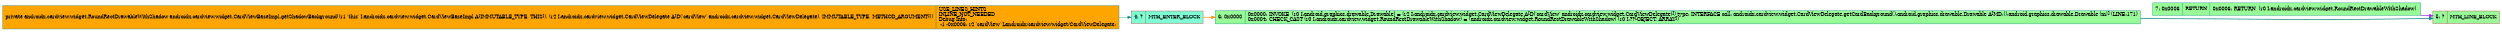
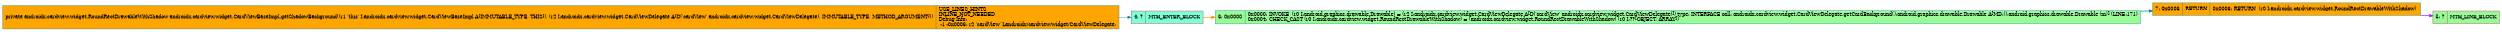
  digraph {
    rankdir=LR
    node [color=teal fillcolor=palegreen shape=record style=filled]
    edge [color=teal style=bold]
    n1 [color=brown fillcolor=aquamarine label="{4\:\ ?|MTH_ENTER_BLOCK\l}"]
    n2 [label="{6\:\ 0x0000|0x0000: INVOKE  (r0 I:android.graphics.drawable.Drawable) = (r2 I:androidx.cardview.widget.CardViewDelegate A[D('cardView' androidx.cardview.widget.CardViewDelegate)]) type: INTERFACE call: androidx.cardview.widget.CardViewDelegate.getCardBackground():android.graphics.drawable.Drawable A[MD:():android.graphics.drawable.Drawable (m)] (LINE:171)\l0x0004: CHECK_CAST (r0 I:androidx.cardview.widget.RoundRectDrawableWithShadow) = (androidx.cardview.widget.RoundRectDrawableWithShadow) (r0 I:??[OBJECT, ARRAY]) \l}"]
-   n3 [label="{7\:\ 0x0006|RETURN\l|0x0006: RETURN  (r0 I:androidx.cardview.widget.RoundRectDrawableWithShadow) \l}"]
+   n3 [fillcolor=orange label="{7\:\ 0x0006|RETURN\l|0x0006: RETURN  (r0 I:androidx.cardview.widget.RoundRectDrawableWithShadow) \l}"]
    n4 [color=brown label="{5\:\ ?|MTH_LINE_BLOCK\l}"]
    n5 [fillcolor=orange label="{private androidx.cardview.widget.RoundRectDrawableWithShadow androidx.cardview.widget.CardViewBaseImpl.getShadowBackground((r1 'this' I:androidx.cardview.widget.CardViewBaseImpl A[IMMUTABLE_TYPE, THIS]), (r2 I:androidx.cardview.widget.CardViewDelegate A[D('cardView' androidx.cardview.widget.CardViewDelegate), IMMUTABLE_TYPE, METHOD_ARGUMENT]))  | USE_LINES_HINTS\lINLINE_NOT_NEEDED\lDebug Info:\l  \-1 \-0x0006: r2 'cardView' Landroidx\/cardview\/widget\/CardViewDelegate;\l}"]
    n1 -> n2 [color=darkorange]
-   n2 -> n4
+   n2 -> n3
    n3 -> n4 [color=purple]
    n5 -> n1 [style=solid]
  }
